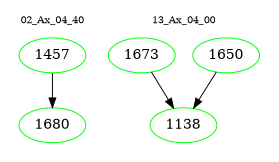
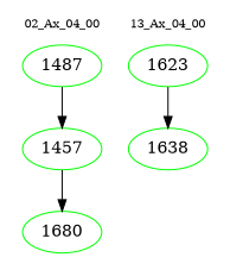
  digraph {
    node [color=green]
    edge [color=black]
+   n1 [label=1487]
    n2 [label=1457]
    n3 [label=1680]
-   n4 [label=1650]
-   n5 [label=1138]
-   n6 [label=1673]
+   n5 [label=1638]
+   n6 [label=1623]
    subgraph cluster_1 {
      color=white
      fontsize=10
-     label="02_Ax_04_40"
+     label="02_Ax_04_00"
+     n1
      n2
      n3
    }
    subgraph cluster_2 {
      color=white
      fontsize=10
      label="13_Ax_04_00"
-     n4
      n5
      n6
    }
+   n1 -> n2
    n2 -> n3
-   n4 -> n5
    n6 -> n5
  }
